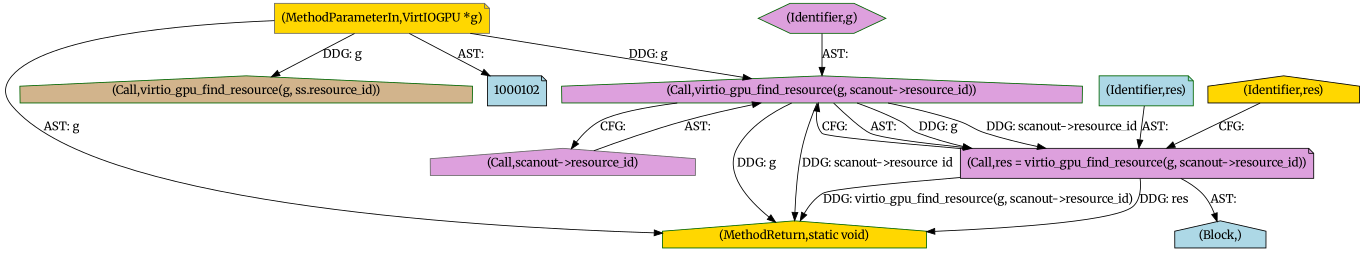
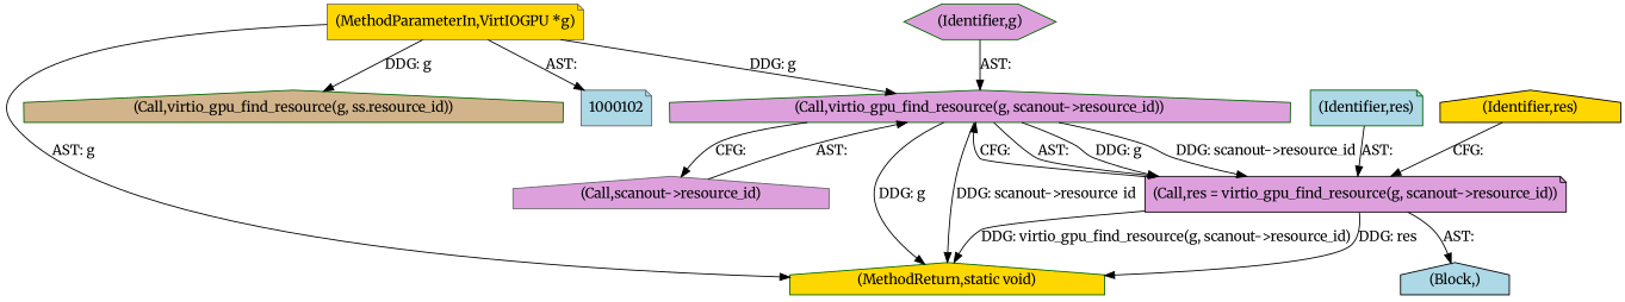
  digraph {
    fontname=Merriweather
    node [color=darkgreen fillcolor=plum fontname=Merriweather shape=house style=filled]
    edge [fontname=Merriweather]
    n1 [label="(Call,virtio_gpu_find_resource(g, scanout->resource_id))"]
    n2 [color=black label="(Call,res = virtio_gpu_find_resource(g, scanout->resource_id))" shape=note]
    n3 [color=gray40 label="(Call,scanout->resource_id)"]
    n4 [fillcolor=gold label="(MethodReturn,static void)"]
    n5 [color=black fillcolor=lightblue label="(Block,)"]
    n6 [color=gray40 fillcolor=gold label="(MethodParameterIn,VirtIOGPU *g)" shape=note]
    n7 [fillcolor=tan label="(Call,virtio_gpu_find_resource(g, ss.resource_id))"]
-   1000102 [color=black fillcolor=lightblue shape=note]
+   1000102 [color=gray40 fillcolor=lightblue shape=note]
    n9 [fillcolor=lightblue label="(Identifier,res)" shape=note]
    n10 [label="(Identifier,g)" shape=hexagon]
    n11 [color=black fillcolor=gold label="(Identifier,res)"]
    n1 -> n2 [label="AST: "]
    n1 -> n2 [label="DDG: g"]
    n1 -> n2 [label="DDG: scanout->resource_id"]
    n1 -> n3 [label="CFG: "]
    n1 -> n4 [label="DDG: g"]
    n1 -> n4 [label="DDG: scanout->resource_id"]
    n2 -> n1 [label="CFG: "]
    n2 -> n4 [label="DDG: virtio_gpu_find_resource(g, scanout->resource_id)"]
    n2 -> n4 [label="DDG: res"]
    n2 -> n5 [label="AST: "]
    n3 -> n1 [label="AST: "]
    n6 -> n1 [label="DDG: g"]
    n6 -> n4 [label="AST: g"]
    n6 -> n7 [label="DDG: g"]
    n6 -> 1000102 [label="AST: "]
    n9 -> n2 [label="AST: "]
    n10 -> n1 [label="AST: "]
    n11 -> n2 [label="CFG: "]
  }
